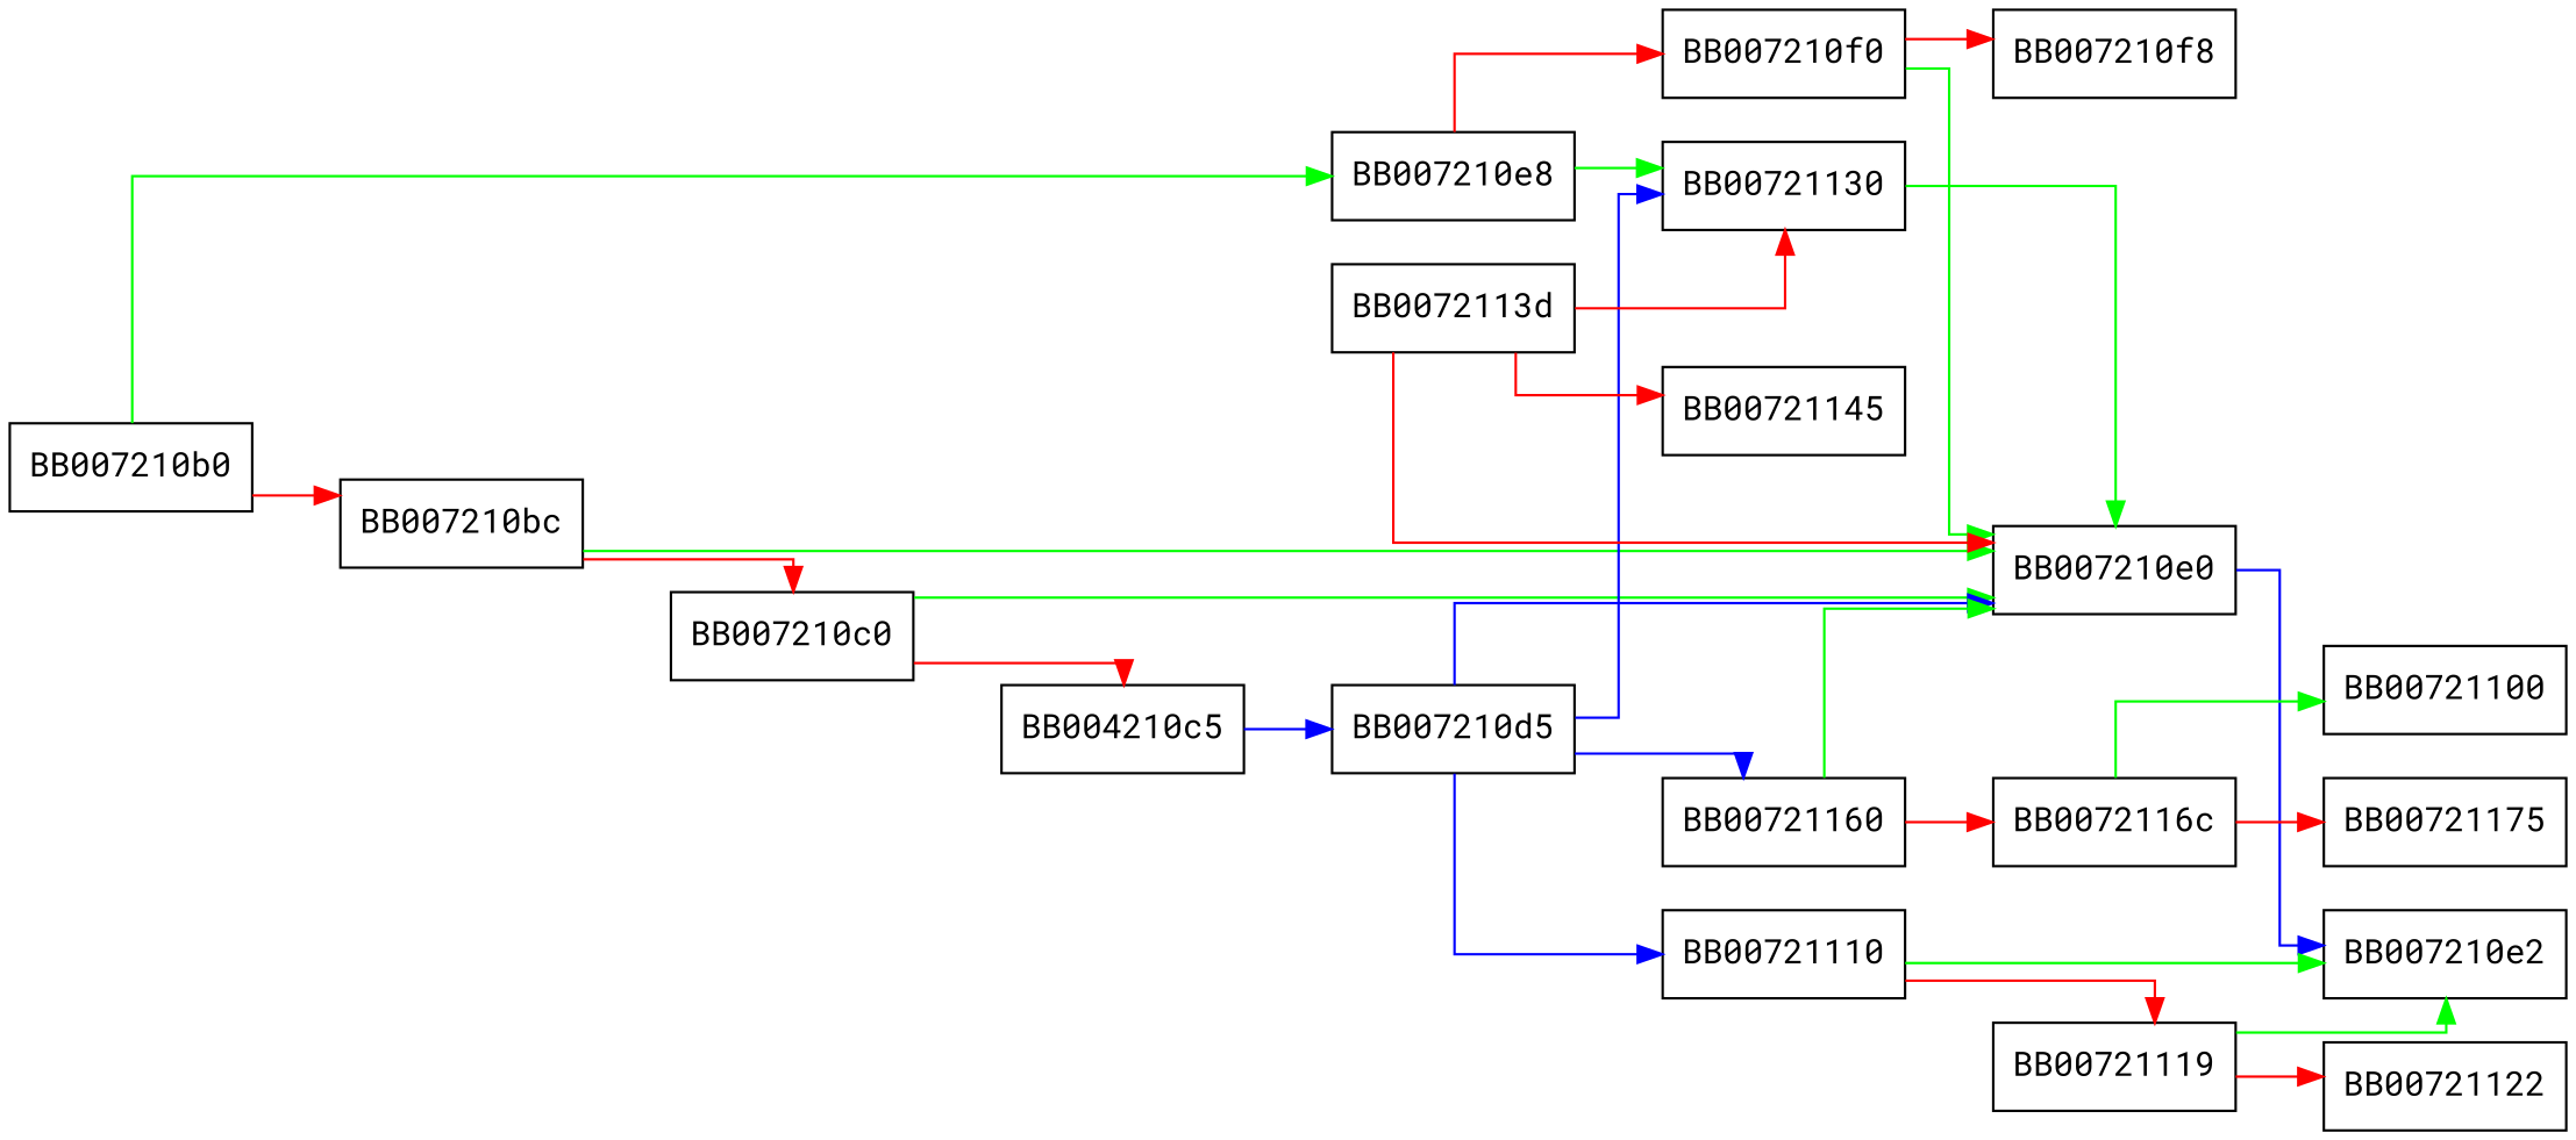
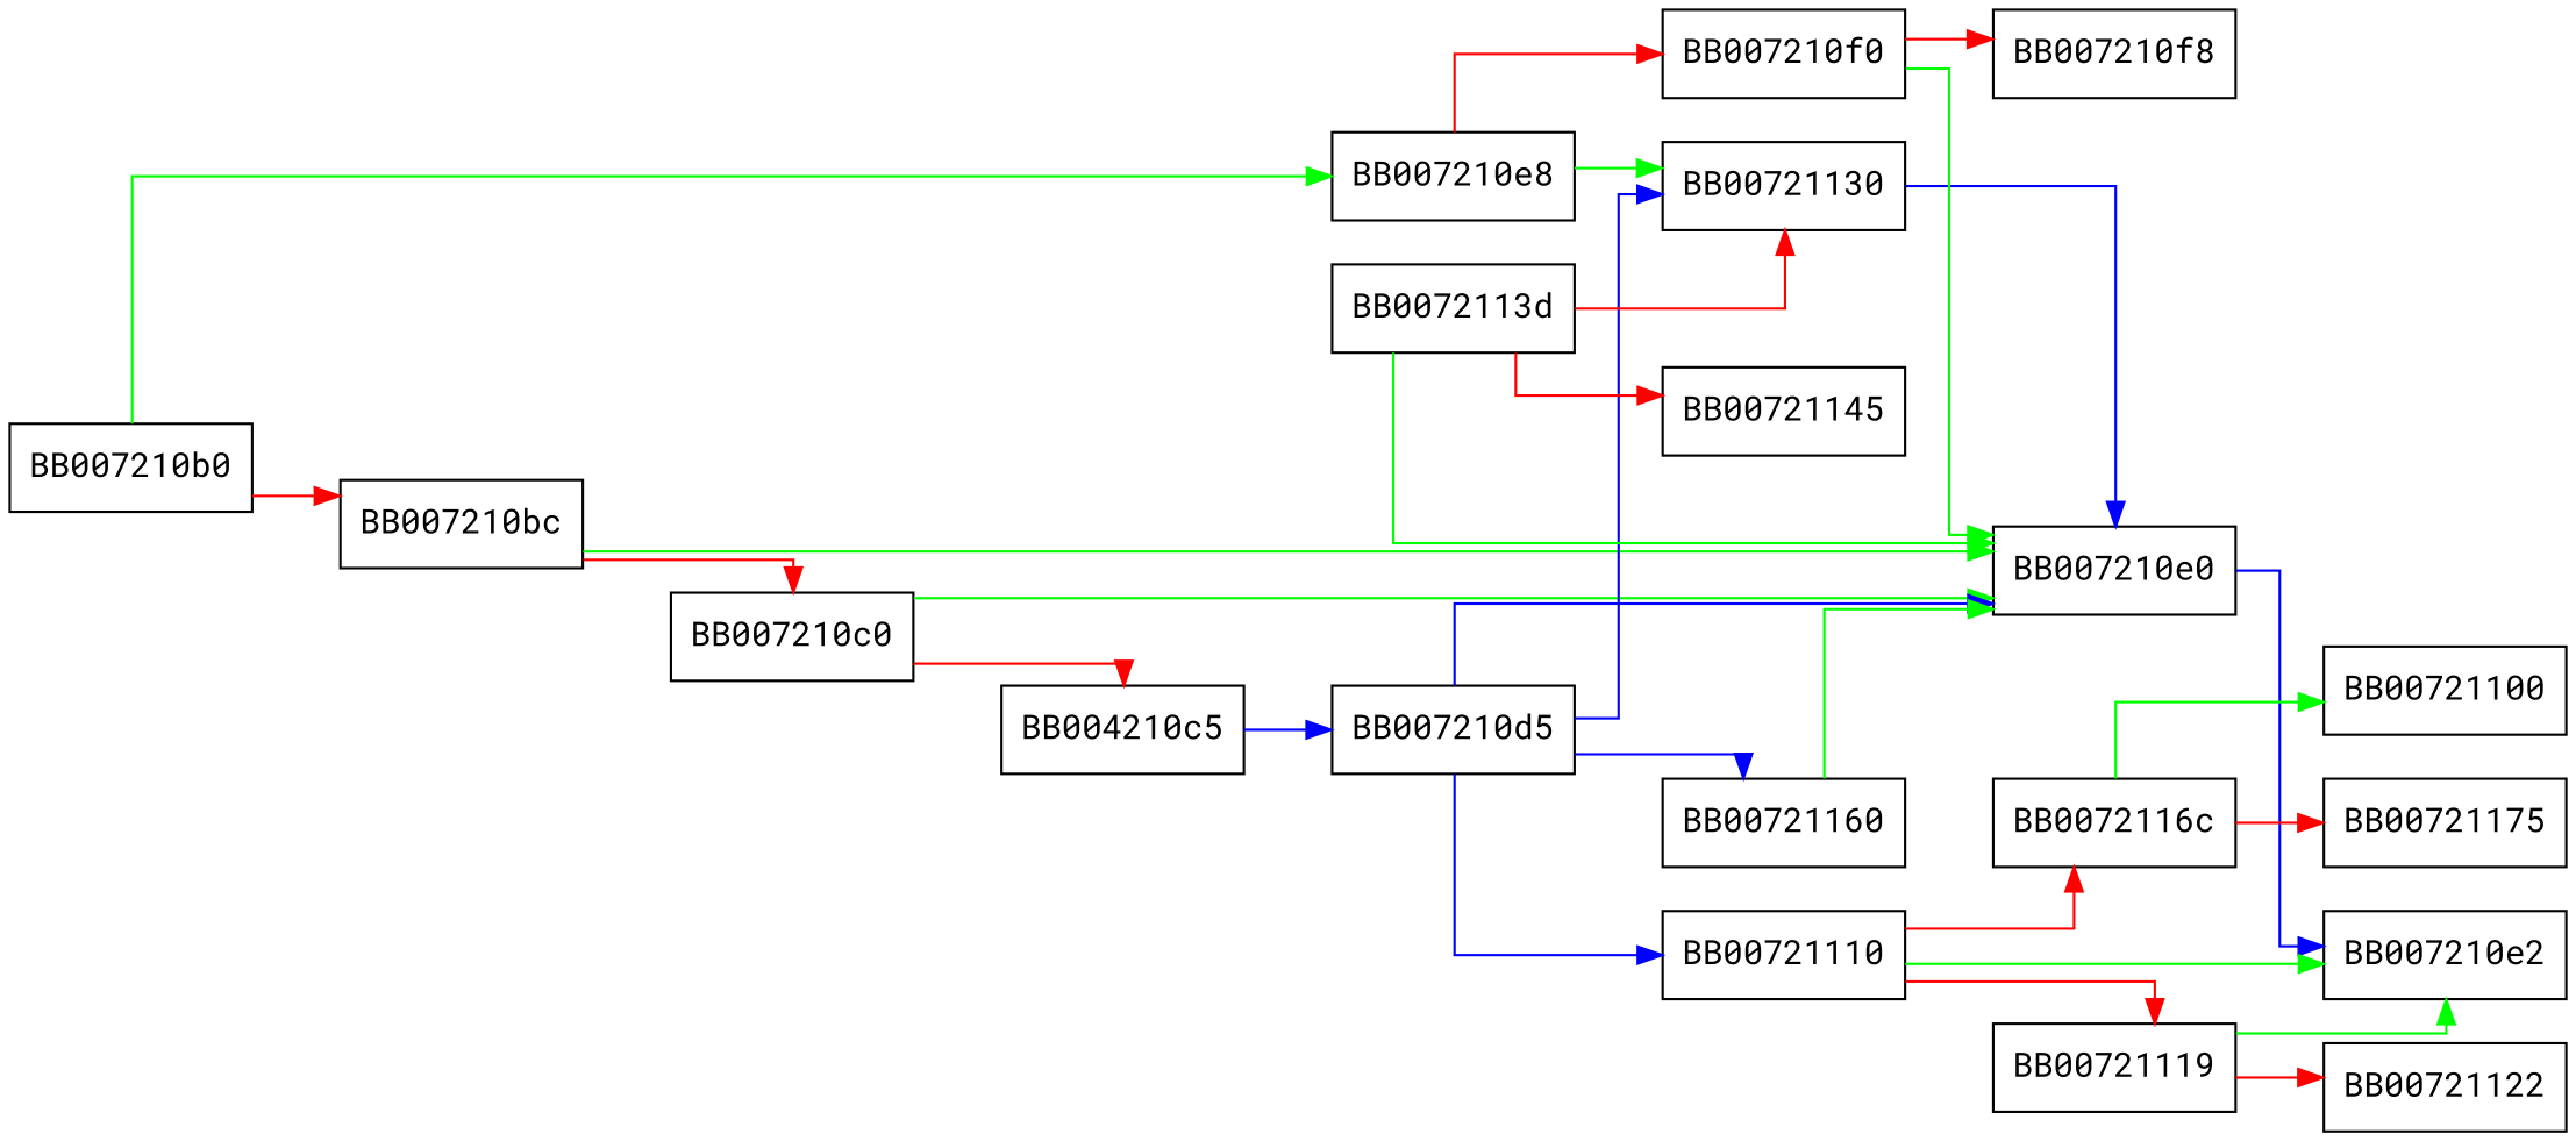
  digraph {
    fontname="Roboto Mono"
    rankdir=LR
    splines=ortho
    node [fontname="Roboto Mono" shape=box]
    edge [color=green fontname="Roboto Mono"]
    BB007210b0
    BB007210e8
    BB007210bc
    BB00721130
    BB007210f0
    BB007210e0
    BB007210c0
    BB007210f8
    BB007210e2
    n10 [label=BB004210c5]
    BB007210d5
    BB00721160
    BB00721110
    BB0072116c
    BB00721119
    BB0072113d
    BB00721145
    BB00721100
    BB00721175
    BB00721122
    BB007210b0 -> BB007210e8
    BB007210b0 -> BB007210bc [color=red]
    BB007210e8 -> BB00721130
    BB007210e8 -> BB007210f0 [color=red]
    BB007210bc -> BB007210e0
    BB007210bc -> BB007210c0 [color=red]
-   BB00721130 -> BB007210e0
+   BB00721130 -> BB007210e0 [color=blue]
    BB007210f0 -> BB007210e0
    BB007210f0 -> BB007210f8 [color=red]
    BB007210e0 -> BB007210e2 [color=blue]
    BB007210c0 -> BB007210e0
    BB007210c0 -> n10 [color=red]
    n10 -> BB007210d5 [color=blue]
    BB007210d5 -> BB00721130 [color=blue]
    BB007210d5 -> BB007210e0 [color=blue]
    BB007210d5 -> BB00721160 [color=blue]
    BB007210d5 -> BB00721110 [color=blue]
    BB00721160 -> BB007210e0
-   BB00721160 -> BB0072116c [color=red]
+   BB00721110 -> BB0072116c [color=red]
    BB00721110 -> BB007210e2
    BB00721110 -> BB00721119 [color=red]
    BB0072116c -> BB00721100
    BB0072116c -> BB00721175 [color=red]
    BB00721119 -> BB007210e2
    BB00721119 -> BB00721122 [color=red]
    BB0072113d -> BB00721130 [color=red]
-   BB0072113d -> BB007210e0 [color=red]
+   BB0072113d -> BB007210e0
    BB0072113d -> BB00721145 [color=red]
  }
